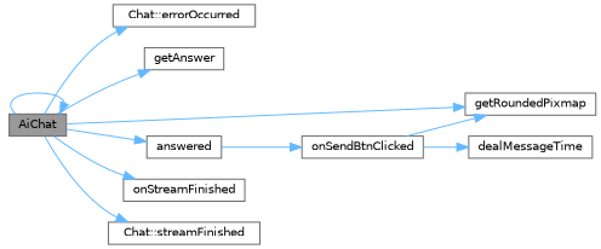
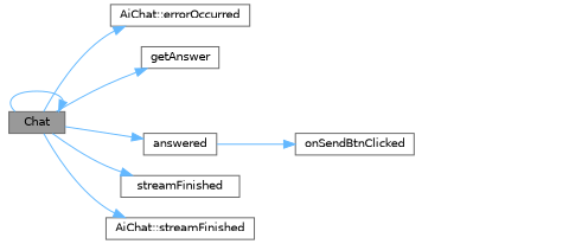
  digraph {
    rankdir=LR
    node [color=grey40 fillcolor=white fontname=Helvetica fontsize=10 shape=box style=filled]
    edge [color=steelblue1 fontname=Helvetica fontsize=10 labelfontname=Helvetica labelfontsize=10 style=solid]
-   n1 [color=gray40 fillcolor=grey60 fontcolor=black height=0.2 label=AiChat width=0.4]
-   n2 [height=0.2 label="Chat::errorOccurred" width=0.4]
+   n1 [color=gray40 fillcolor=grey60 fontcolor=black height=0.2 label=Chat width=0.4]
+   n2 [height=0.2 label="AiChat::errorOccurred" width=0.4]
    n3 [height=0.2 label=getAnswer width=0.4]
-   n4 [height=0.2 label=getRoundedPixmap width=0.4]
    n5 [height=0.2 label=answered width=0.4]
-   n6 [height=0.2 label=onStreamFinished width=0.4]
-   n7 [height=0.2 label="Chat::streamFinished" width=0.4]
+   n6 [height=0.2 label=streamFinished width=0.4]
+   n7 [height=0.2 label="AiChat::streamFinished" width=0.4]
    n8 [height=0.2 label=onSendBtnClicked width=0.4]
-   n9 [height=0.2 label=dealMessageTime width=0.4]
    n1 -> n1
    n1 -> n2
    n1 -> n3
-   n1 -> n4
    n1 -> n5
    n1 -> n6
    n1 -> n7
    n5 -> n8
-   n8 -> n4
-   n8 -> n9
  }
